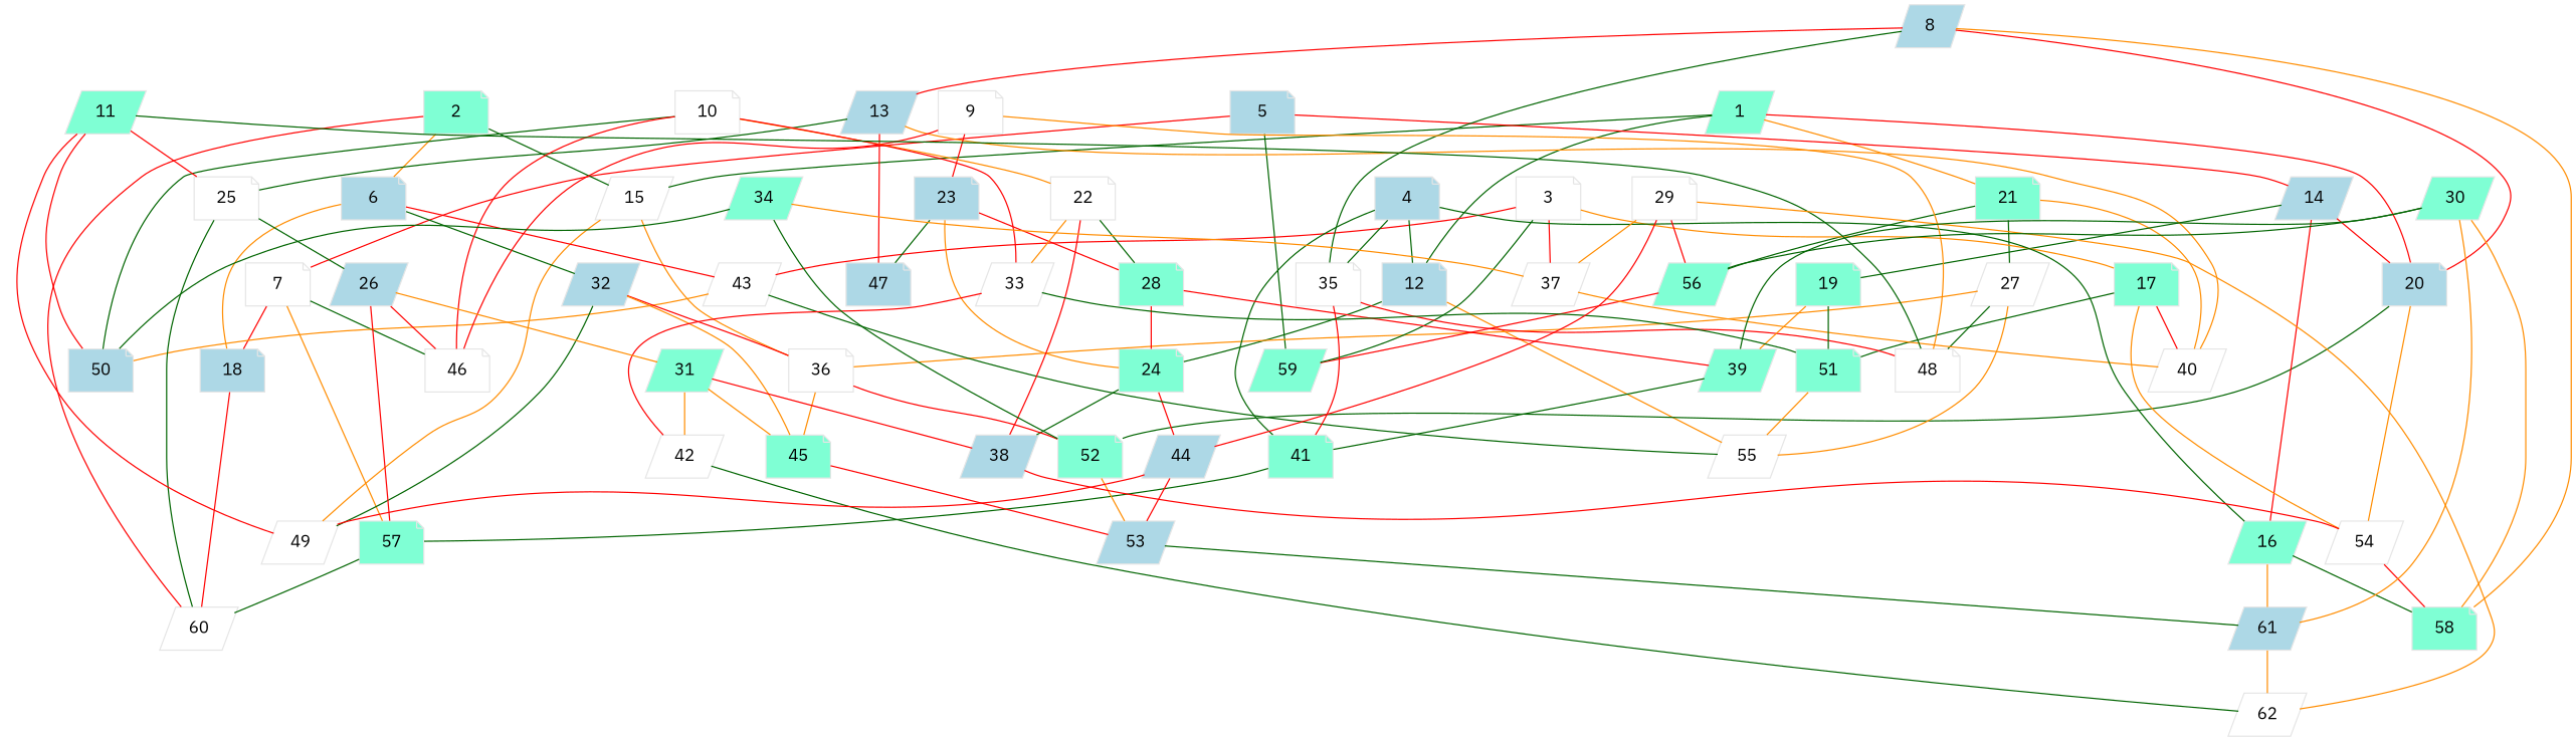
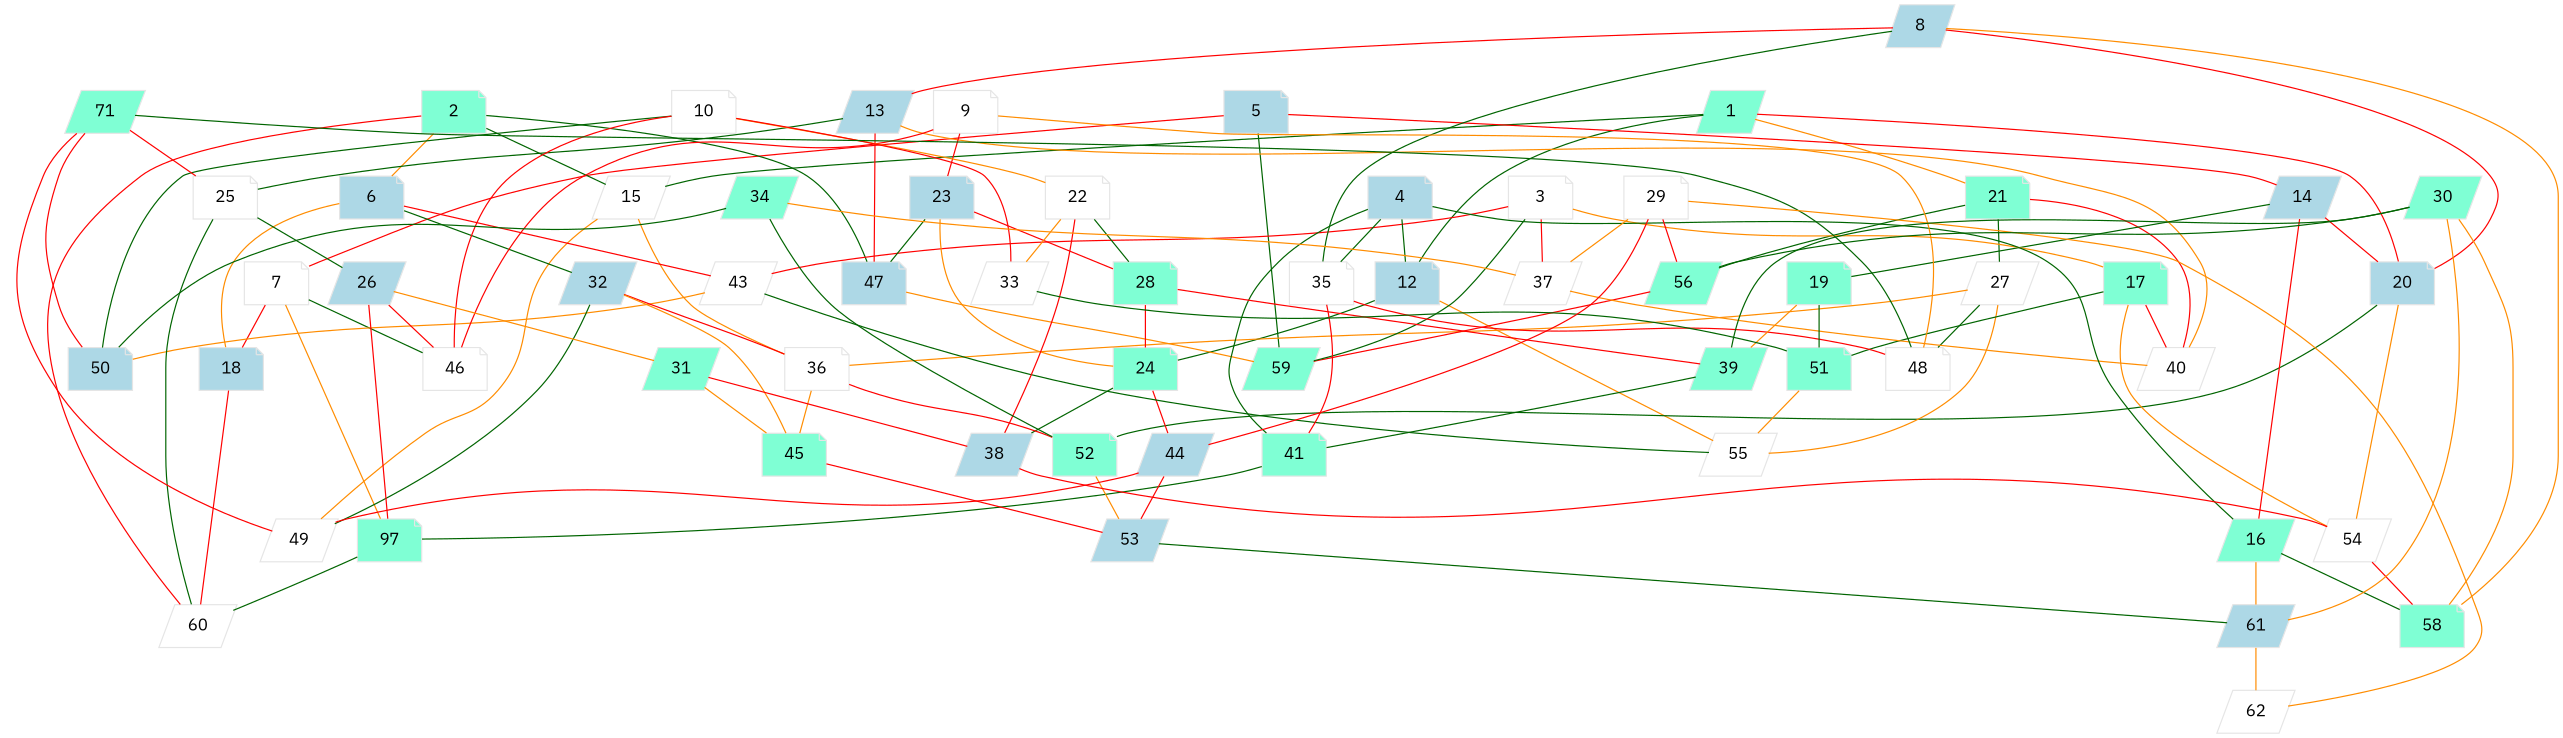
  graph {
    fontname="IBM Plex Sans"
    node [color=gray90 fillcolor=white fontname="IBM Plex Sans" shape=note style=filled]
    edge [color=red fontname="IBM Plex Sans"]
    1 [fillcolor=aquamarine shape=parallelogram]
    12 [fillcolor=lightblue]
    15 [shape=parallelogram]
    21 [fillcolor=aquamarine]
    20 [fillcolor=lightblue]
    5 [fillcolor=lightblue]
    59 [fillcolor=aquamarine shape=parallelogram]
    7
    14 [fillcolor=lightblue shape=parallelogram]
    24 [fillcolor=aquamarine]
    55 [shape=parallelogram]
    49 [shape=parallelogram]
    36
    40 [shape=parallelogram]
    27 [shape=parallelogram]
    56 [fillcolor=aquamarine shape=parallelogram]
    2 [fillcolor=aquamarine]
    6 [fillcolor=lightblue]
    47 [fillcolor=lightblue]
    60 [shape=parallelogram]
    43 [shape=parallelogram]
    18 [fillcolor=lightblue]
    32 [fillcolor=lightblue shape=parallelogram]
    17 [fillcolor=aquamarine]
    3
    37 [shape=parallelogram]
    51 [fillcolor=aquamarine]
    54 [shape=parallelogram]
    50 [fillcolor=lightblue]
    4 [fillcolor=lightblue]
    16 [fillcolor=aquamarine shape=parallelogram]
    35
    41 [fillcolor=aquamarine]
    58 [fillcolor=aquamarine]
    61 [fillcolor=lightblue shape=parallelogram]
    48
-   57 [fillcolor=aquamarine]
+   57 [fillcolor=aquamarine label=97]
    46
    19 [fillcolor=aquamarine]
    45 [fillcolor=aquamarine]
    8 [fillcolor=lightblue shape=parallelogram]
    13 [fillcolor=lightblue shape=parallelogram]
    25
    52 [fillcolor=aquamarine]
    9
    23 [fillcolor=lightblue]
    39 [fillcolor=aquamarine shape=parallelogram]
    28 [fillcolor=aquamarine]
    10
    22
    33 [shape=parallelogram]
    38 [fillcolor=lightblue shape=parallelogram]
-   42 [shape=parallelogram]
-   11 [fillcolor=aquamarine shape=parallelogram]
+   11 [fillcolor=aquamarine shape=parallelogram label=71]
    26 [fillcolor=lightblue shape=parallelogram]
    44 [fillcolor=lightblue shape=parallelogram]
    62 [shape=parallelogram]
    53 [fillcolor=lightblue shape=parallelogram]
    31 [fillcolor=aquamarine shape=parallelogram]
    29
    30 [fillcolor=aquamarine shape=parallelogram]
    34 [fillcolor=aquamarine shape=parallelogram]
    1 -- 12 [color=darkgreen]
    1 -- 15 [color=darkgreen]
    1 -- 21 [color=darkorange]
    1 -- 20
    12 -- 24 [color=darkgreen]
    12 -- 55 [color=darkorange]
    15 -- 49 [color=darkorange]
    15 -- 36 [color=darkorange]
-   21 -- 40 [color=darkorange]
+   21 -- 40
    21 -- 27 [color=darkgreen]
    21 -- 56 [color=darkgreen]
    20 -- 54 [color=darkorange]
    20 -- 52 [color=darkgreen]
    5 -- 59 [color=darkgreen]
    5 -- 7
    5 -- 14
    7 -- 18
    7 -- 57 [color=darkorange]
    7 -- 46 [color=darkgreen]
    14 -- 20
    14 -- 16
    14 -- 19 [color=darkgreen]
    24 -- 38 [color=darkgreen]
    24 -- 44
    36 -- 45 [color=darkorange]
    36 -- 52
    27 -- 55 [color=darkorange]
    27 -- 36 [color=darkorange]
    27 -- 48 [color=darkgreen]
    56 -- 59
    2 -- 15 [color=darkgreen]
    2 -- 6 [color=darkorange]
+   2 -- 47 [color=darkgreen]
    2 -- 60
    6 -- 43
    6 -- 18 [color=darkorange]
    6 -- 32 [color=darkgreen]
+   47 -- 59 [color=darkorange]
    43 -- 55 [color=darkgreen]
    43 -- 50 [color=darkorange]
    18 -- 60
    32 -- 49 [color=darkgreen]
    32 -- 36
    32 -- 45 [color=darkorange]
    17 -- 40
    17 -- 51 [color=darkgreen]
    17 -- 54 [color=darkorange]
    3 -- 59 [color=darkgreen]
    3 -- 43
    3 -- 17 [color=darkorange]
    3 -- 37
    37 -- 40 [color=darkorange]
    51 -- 55 [color=darkorange]
    54 -- 58
    4 -- 12 [color=darkgreen]
    4 -- 16 [color=darkgreen]
    4 -- 35 [color=darkgreen]
    4 -- 41 [color=darkgreen]
    16 -- 58 [color=darkgreen]
    16 -- 61 [color=darkorange]
    35 -- 41
    35 -- 48
    41 -- 57 [color=darkgreen]
    61 -- 62 [color=darkorange]
    57 -- 60 [color=darkgreen]
    19 -- 51 [color=darkgreen]
    19 -- 39 [color=darkorange]
    45 -- 53
    8 -- 20
    8 -- 35 [color=darkgreen]
    8 -- 58 [color=darkorange]
    8 -- 13
    13 -- 40 [color=darkorange]
    13 -- 47
    13 -- 25 [color=darkgreen]
    25 -- 60 [color=darkgreen]
    25 -- 26 [color=darkgreen]
    52 -- 53 [color=darkorange]
    9 -- 48 [color=darkorange]
    9 -- 46
    9 -- 23
    23 -- 24 [color=darkorange]
    23 -- 47 [color=darkgreen]
    23 -- 28
    39 -- 41 [color=darkgreen]
    28 -- 24
    28 -- 39
    10 -- 50 [color=darkgreen]
    10 -- 46
    10 -- 22 [color=darkorange]
    10 -- 33
    22 -- 28 [color=darkgreen]
    22 -- 33 [color=darkorange]
    22 -- 38
    33 -- 51 [color=darkgreen]
-   33 -- 42
    38 -- 54
-   42 -- 62 [color=darkgreen]
    11 -- 49
    11 -- 50
    11 -- 48 [color=darkgreen]
    11 -- 25
    26 -- 57
    26 -- 46
    26 -- 31 [color=darkorange]
    44 -- 49
    44 -- 53
    53 -- 61 [color=darkgreen]
    31 -- 45 [color=darkorange]
    31 -- 38
-   31 -- 42 [color=darkorange]
    29 -- 56
    29 -- 37 [color=darkorange]
    29 -- 44
    29 -- 62 [color=darkorange]
    30 -- 56 [color=darkgreen]
    30 -- 58 [color=darkorange]
    30 -- 61 [color=darkorange]
    30 -- 39 [color=darkgreen]
    34 -- 37 [color=darkorange]
    34 -- 50 [color=darkgreen]
    34 -- 52 [color=darkgreen]
  }
